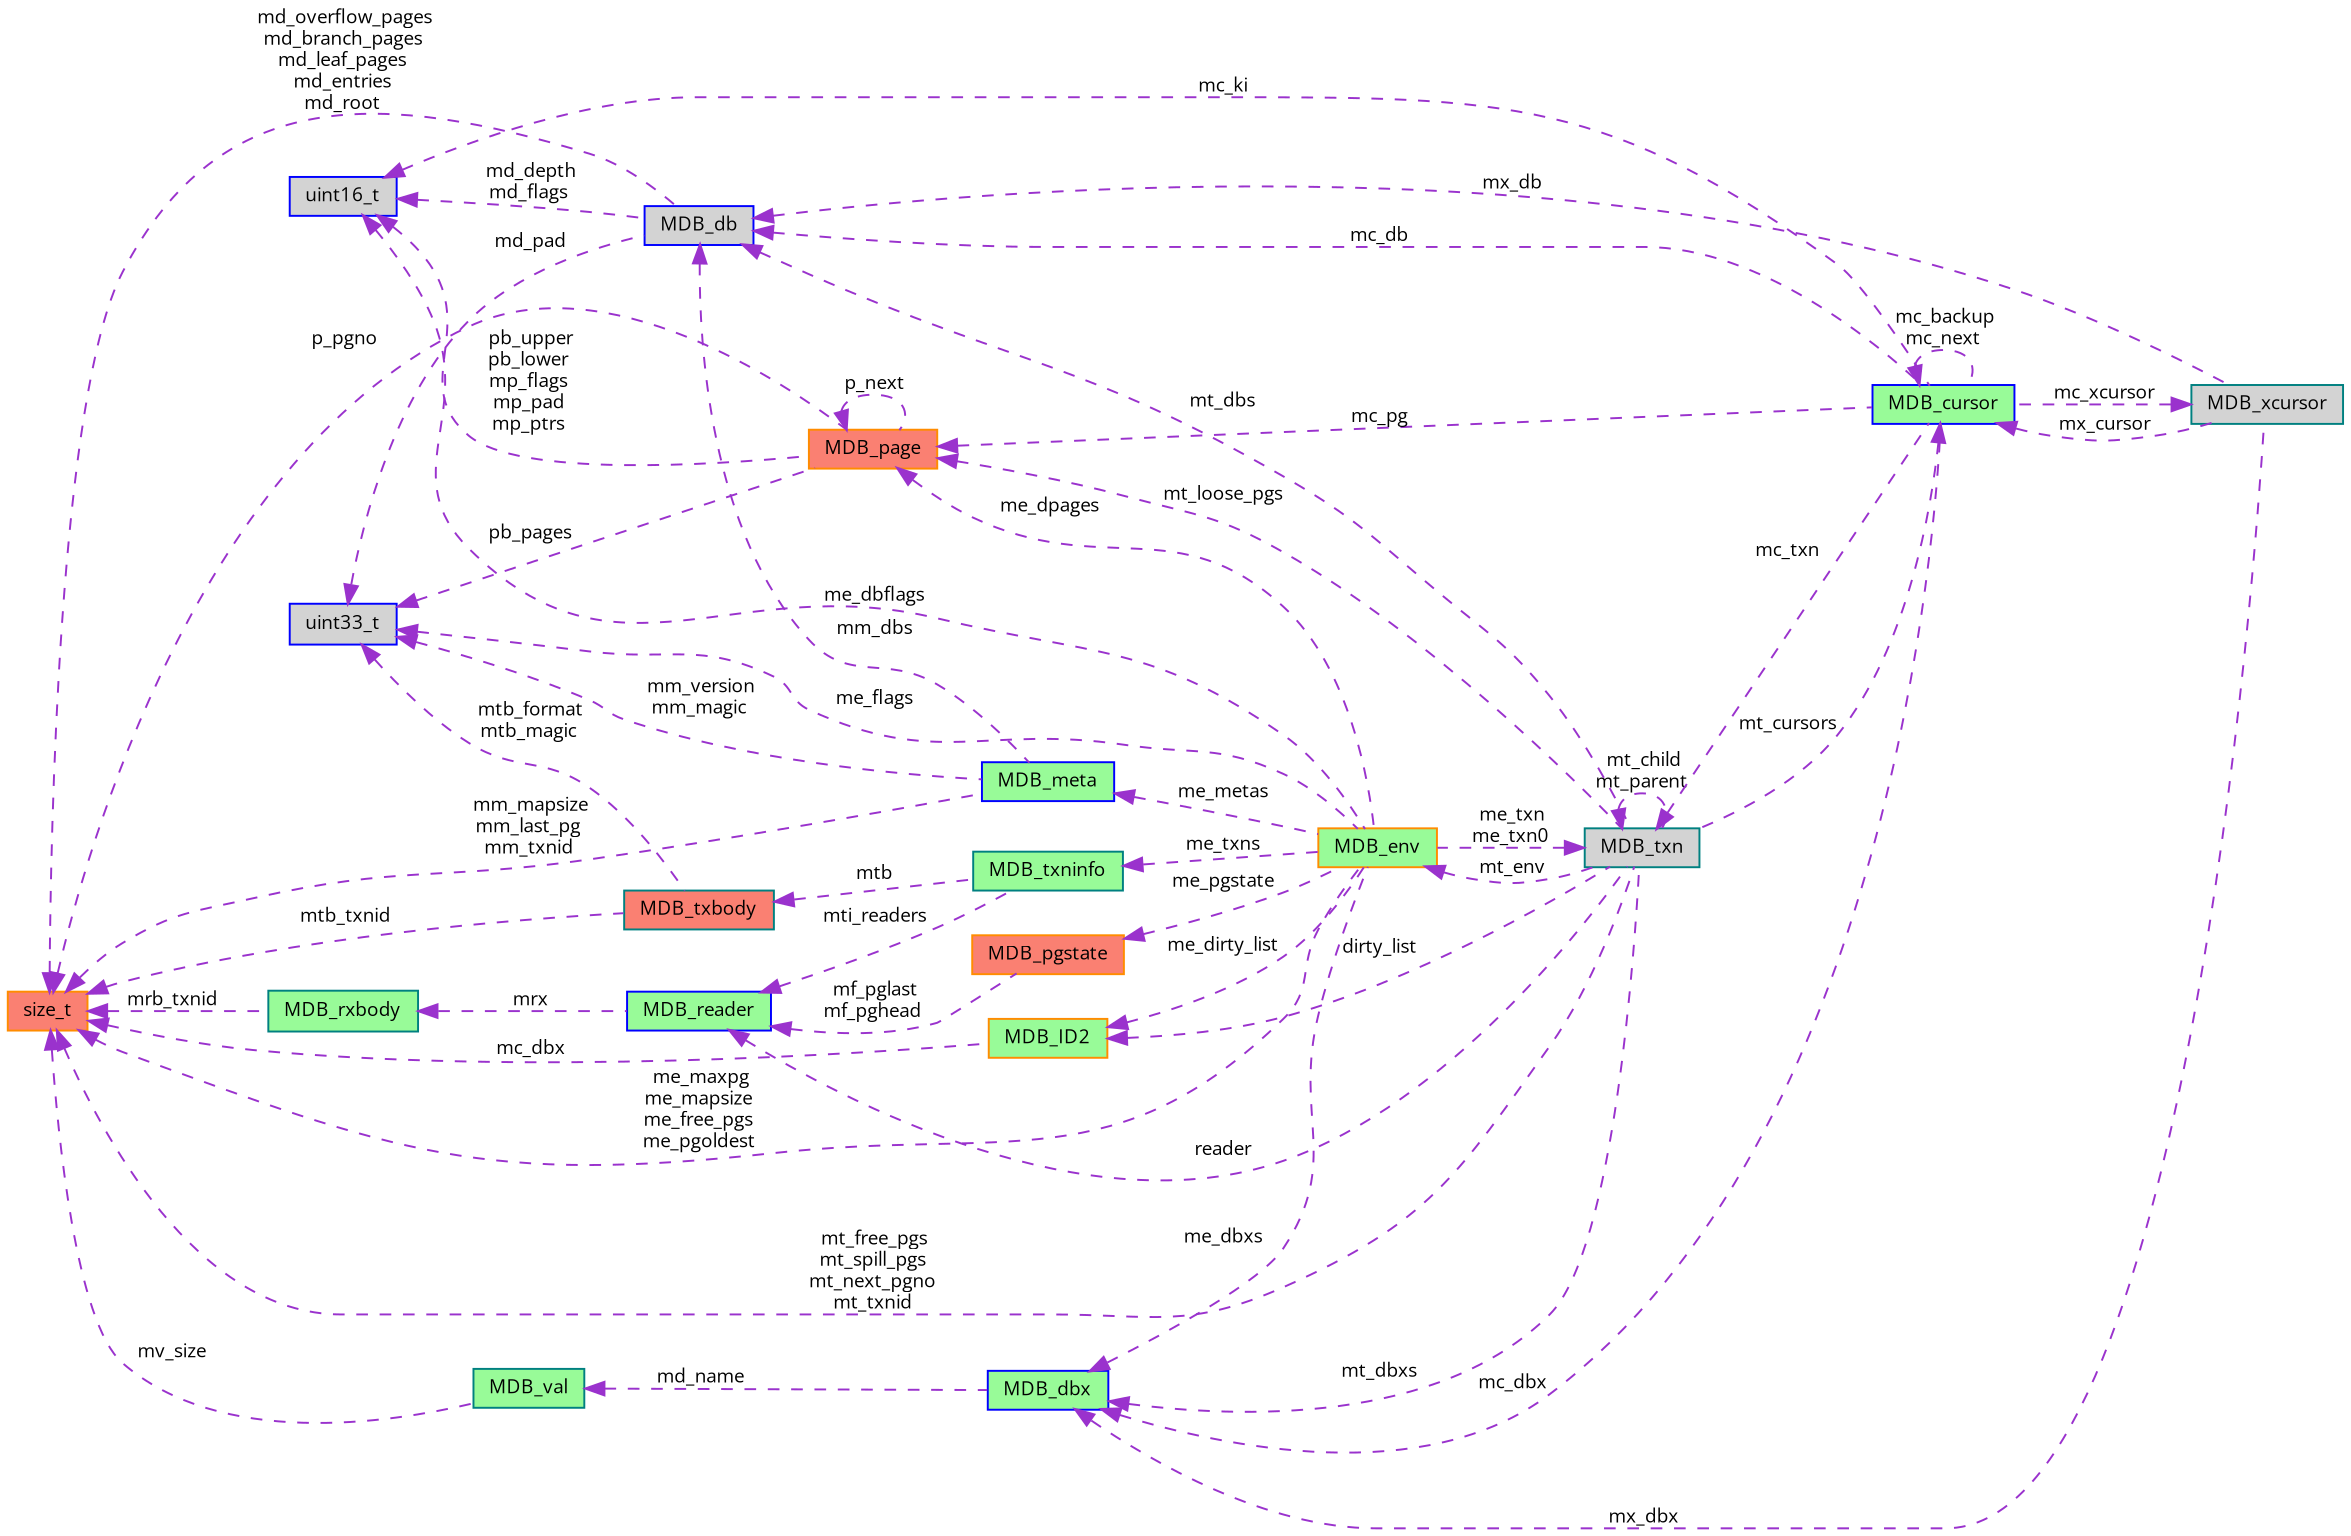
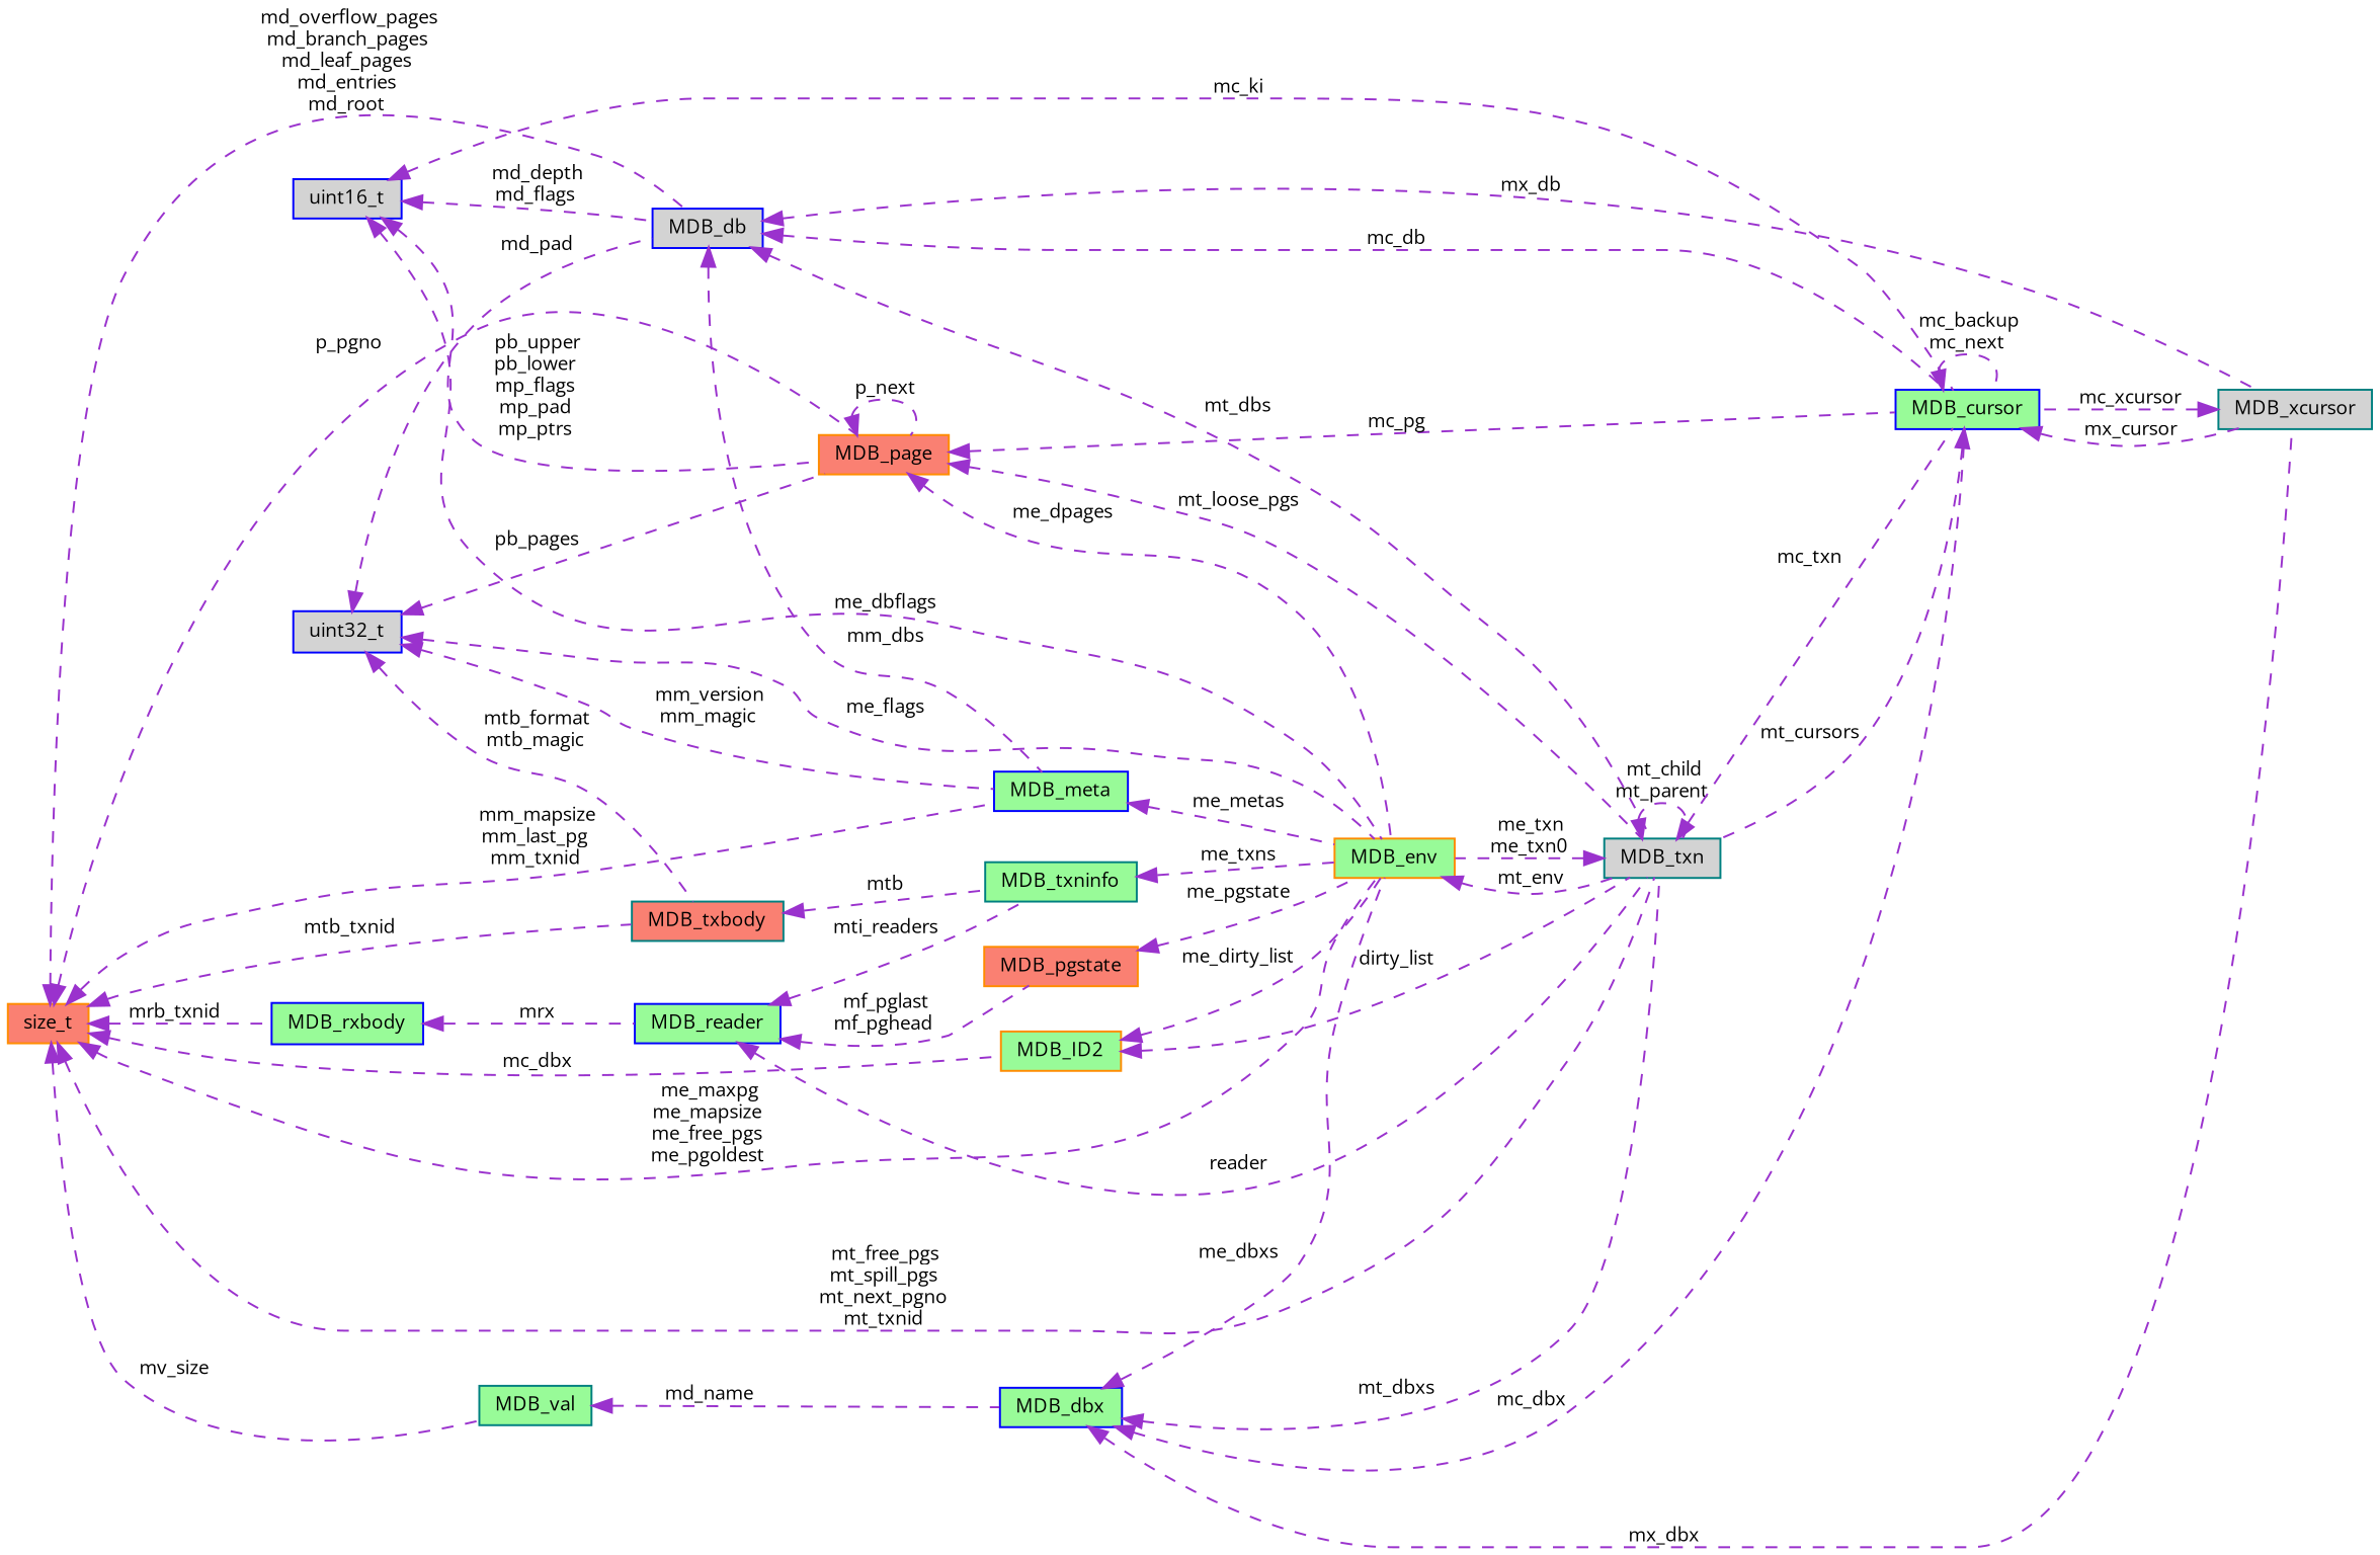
  digraph {
    fontname="Open Sans"
    rankdir=LR
    node [color=blue fillcolor=palegreen fontname="Open Sans" fontsize=10 shape=record style=filled]
    edge [color=darkorchid3 dir=back fontname="Open Sans" fontsize=10 labelfontname=Helvetica labelfontsize=10 style=dashed]
    n1 [color=darkorange fontcolor=black height=0.2 label=MDB_env width=0.4]
    n2 [color=teal fillcolor=lightgrey height=0.2 label=MDB_txn width=0.4]
    n3 [height=0.2 label=MDB_cursor width=0.4]
-   n4 [fillcolor=lightgrey height=0.2 label=uint33_t width=0.4]
+   n4 [fillcolor=lightgrey height=0.2 label=uint32_t width=0.4]
    n5 [height=0.2 label=MDB_meta width=0.4]
    n6 [fillcolor=lightgrey height=0.2 label=MDB_db width=0.4]
    n7 [color=darkorange fillcolor=salmon height=0.2 label=MDB_page width=0.4]
    n8 [color=teal fillcolor=salmon height=0.2 label=MDB_txbody width=0.4]
    n9 [color=teal fillcolor=lightgrey height=0.2 label=MDB_xcursor width=0.4]
    n10 [color=teal height=0.2 label=MDB_txninfo width=0.4]
    n11 [height=0.2 label=MDB_dbx width=0.4]
    n12 [color=teal height=0.2 label=MDB_val width=0.4]
    n13 [color=darkorange fillcolor=salmon height=0.2 label=size_t width=0.4]
-   n14 [color=teal height=0.2 label=MDB_rxbody width=0.4]
+   n14 [height=0.2 label=MDB_rxbody width=0.4]
    n15 [color=darkorange height=0.2 label=MDB_ID2 width=0.4]
    n16 [height=0.2 label=MDB_reader width=0.4]
    n17 [color=darkorange fillcolor=salmon height=0.2 label=MDB_pgstate width=0.4]
    n18 [fillcolor=lightgrey height=0.2 label=uint16_t width=0.4]
    n1 -> n2 [label=" mt_env"]
    n2 -> n1 [label=" me_txn\nme_txn0"]
    n2 -> n2 [label=" mt_child\nmt_parent"]
    n2 -> n3 [label=" mc_txn"]
    n3 -> n2 [label=" mt_cursors"]
    n3 -> n3 [label=" mc_backup\nmc_next"]
    n3 -> n9 [label=" mx_cursor"]
    n4 -> n1 [label=" me_flags"]
    n4 -> n5 [label=" mm_version\nmm_magic"]
    n4 -> n6 [label=" md_pad"]
    n4 -> n7 [label=" pb_pages"]
    n4 -> n8 [label=" mtb_format\nmtb_magic"]
    n5 -> n1 [label=" me_metas"]
    n6 -> n2 [label=" mt_dbs"]
    n6 -> n3 [label=" mc_db"]
    n6 -> n5 [label=" mm_dbs"]
    n6 -> n9 [label=" mx_db"]
    n7 -> n1 [label=" me_dpages"]
    n7 -> n2 [label=" mt_loose_pgs"]
    n7 -> n3 [label=" mc_pg"]
    n7 -> n7 [label=" p_next"]
    n8 -> n10 [label=" mtb"]
    n9 -> n3 [label=" mc_xcursor"]
    n10 -> n1 [label=" me_txns"]
    n11 -> n1 [label=" me_dbxs"]
    n11 -> n2 [label=" mt_dbxs"]
    n11 -> n3 [label=" mc_dbx"]
    n11 -> n9 [label=" mx_dbx"]
    n12 -> n11 [label=" md_name"]
    n13 -> n1 [label=" me_maxpg\nme_mapsize\nme_free_pgs\nme_pgoldest"]
    n13 -> n2 [label=" mt_free_pgs\nmt_spill_pgs\nmt_next_pgno\nmt_txnid"]
    n13 -> n5 [label=" mm_mapsize\nmm_last_pg\nmm_txnid"]
    n13 -> n6 [label=" md_overflow_pages\nmd_branch_pages\nmd_leaf_pages\nmd_entries\nmd_root"]
    n13 -> n7 [label=" p_pgno"]
    n13 -> n8 [label=" mtb_txnid"]
    n13 -> n12 [label=" mv_size"]
    n13 -> n14 [label=" mrb_txnid"]
    n13 -> n15 [label=" mc_dbx"]
    n14 -> n16 [label=" mrx"]
    n15 -> n1 [label=" me_dirty_list"]
    n15 -> n2 [label=" dirty_list"]
    n16 -> n2 [label=" reader"]
    n16 -> n10 [label=" mti_readers"]
    n16 -> n17 [label=" mf_pglast\nmf_pghead"]
    n17 -> n1 [label=" me_pgstate"]
    n18 -> n1 [label=" me_dbflags"]
    n18 -> n3 [label=" mc_ki"]
    n18 -> n6 [label=" md_depth\nmd_flags"]
    n18 -> n7 [label=" pb_upper\npb_lower\nmp_flags\nmp_pad\nmp_ptrs"]
  }
